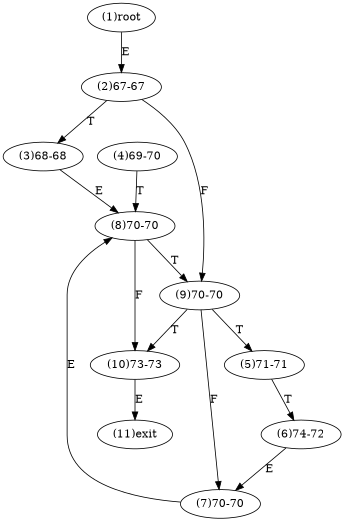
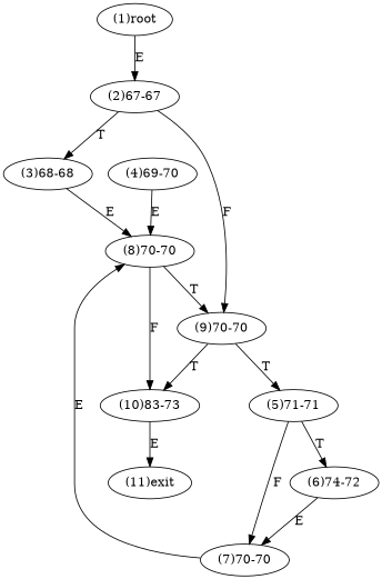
  digraph {
    n1 [label="(1)root"]
    n2 [label="(2)67-67"]
    n3 [label="(3)68-68"]
    n4 [label="(9)70-70"]
    n5 [label="(8)70-70"]
    n6 [label="(4)69-70"]
-   n7 [label="(10)73-73"]
+   n7 [label="(10)83-73"]
    n8 [label="(5)71-71"]
    n9 [label="(6)74-72"]
    n10 [label="(7)70-70"]
    n11 [label="(11)exit"]
    n1 -> n2 [label=E]
    n2 -> n3 [label=T]
    n2 -> n4 [label=F]
    n3 -> n5 [label=E]
    n4 -> n7 [label=T]
    n4 -> n8 [label=T]
    n5 -> n4 [label=T]
    n5 -> n7 [label=F]
-   n6 -> n5 [label=T]
+   n6 -> n5 [label=E]
    n7 -> n11 [label=E]
    n8 -> n9 [label=T]
-   n4 -> n10 [label=F]
+   n8 -> n10 [label=F]
    n9 -> n10 [label=E]
    n10 -> n5 [label=E]
  }
